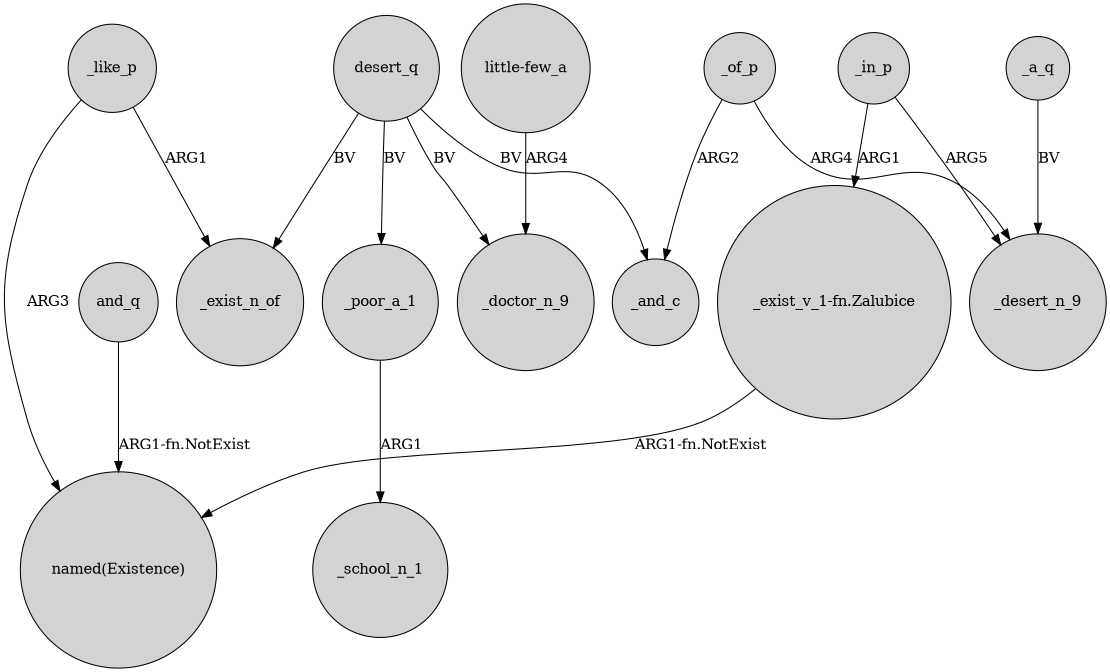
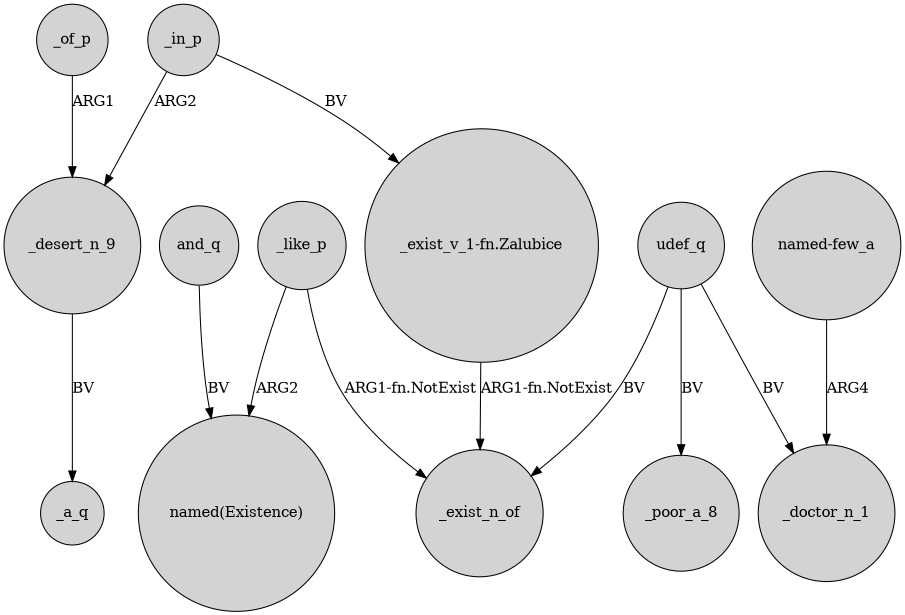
  digraph {
    node [shape=circle style=filled]
    _of_p
-   _and_c
    n3 [label=_desert_n_9]
    n4 [label=_exist_n_of]
    _like_p
    n6 [label="named(Existence)"]
-   "little-few_a"
-   _doctor_n_1 [label=_doctor_n_9]
-   udef_q [label=desert_q]
-   _poor_a_1
+   "little-few_a" [label="named-few_a"]
+   _doctor_n_1
+   udef_q
+   _poor_a_1 [label=_poor_a_8]
    n11 [label=and_q]
    _a_q
    _in_p
    n14 [label="_exist_v_1-fn.Zalubice"]
-   _school_n_1
-   _of_p -> _and_c [label=ARG2]
-   _of_p -> n3 [label=ARG4]
-   _like_p -> n4 [label=ARG1]
-   _like_p -> n6 [label=ARG3]
+   _of_p -> n3 [label=ARG1]
+   _like_p -> n4 [label="ARG1-fn.NotExist"]
+   _like_p -> n6 [label=ARG2]
    "little-few_a" -> _doctor_n_1 [label=ARG4]
-   udef_q -> _and_c [label=BV]
    udef_q -> n4 [label=BV]
    udef_q -> _doctor_n_1 [label=BV]
    udef_q -> _poor_a_1 [label=BV]
-   _poor_a_1 -> _school_n_1 [label=ARG1]
-   n11 -> n6 [label="ARG1-fn.NotExist"]
-   _a_q -> n3 [label=BV]
-   _in_p -> n3 [label=ARG5]
-   _in_p -> n14 [label=ARG1]
-   n14 -> n6 [label="ARG1-fn.NotExist"]
+   n11 -> n6 [label=BV]
+   n3 -> _a_q [label=BV]
+   _in_p -> n3 [label=ARG2]
+   _in_p -> n14 [label=BV]
+   n14 -> n4 [label="ARG1-fn.NotExist"]
  }
